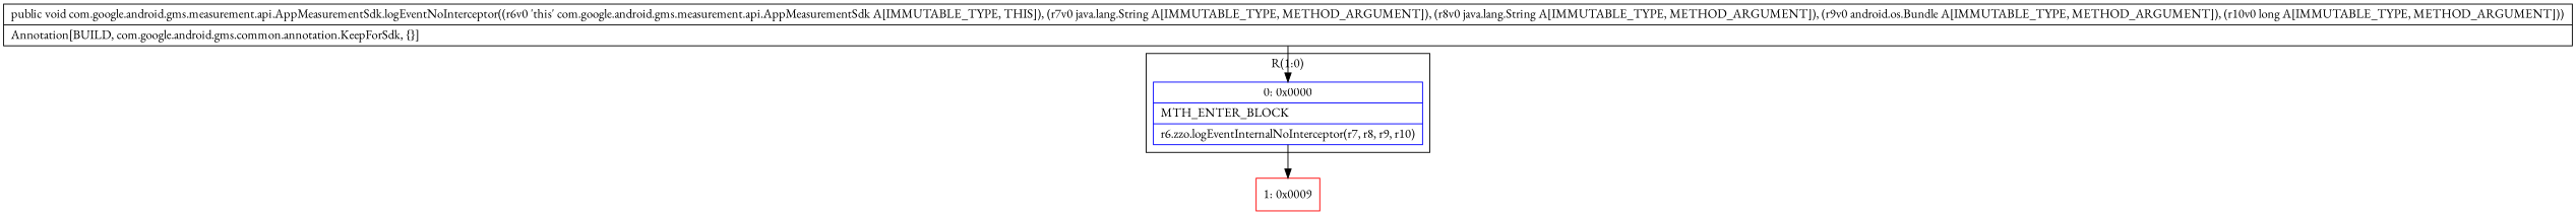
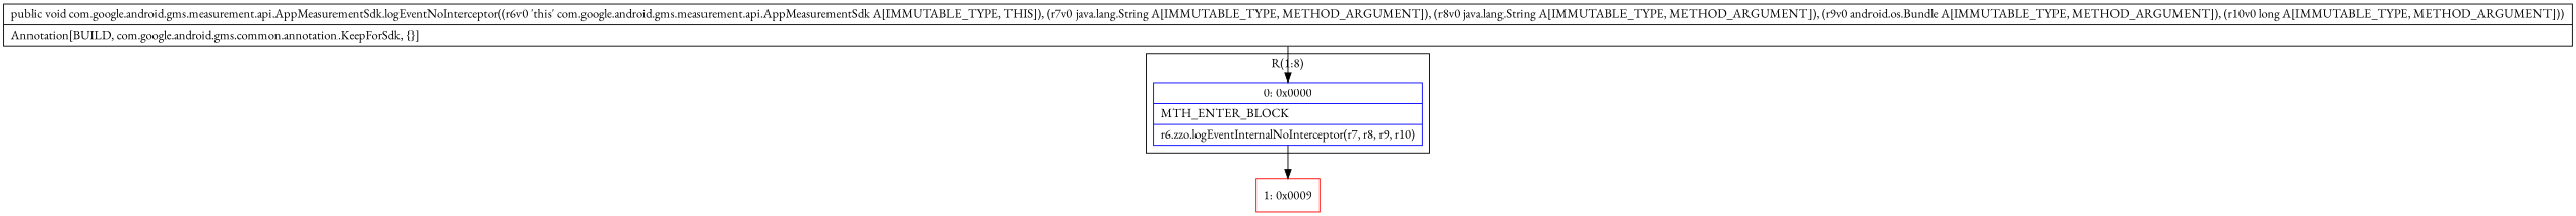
  digraph {
    fontname="EB Garamond"
    node [shape=record fontname="EB Garamond"]
    edge [fontname="EB Garamond"]
    n1 [color=blue label="{0\:\ 0x0000|MTH_ENTER_BLOCK\l|r6.zzo.logEventInternalNoInterceptor(r7, r8, r9, r10)\l}"]
    n2 [color=red label="{1\:\ 0x0009}"]
    n3 [label="{public void com.google.android.gms.measurement.api.AppMeasurementSdk.logEventNoInterceptor((r6v0 'this' com.google.android.gms.measurement.api.AppMeasurementSdk A[IMMUTABLE_TYPE, THIS]), (r7v0 java.lang.String A[IMMUTABLE_TYPE, METHOD_ARGUMENT]), (r8v0 java.lang.String A[IMMUTABLE_TYPE, METHOD_ARGUMENT]), (r9v0 android.os.Bundle A[IMMUTABLE_TYPE, METHOD_ARGUMENT]), (r10v0 long A[IMMUTABLE_TYPE, METHOD_ARGUMENT]))  | Annotation[BUILD, com.google.android.gms.common.annotation.KeepForSdk, \{\}]\l}"]
    subgraph cluster_1 {
-     label="R(1:0)"
+     label="R(1:8)"
      n1
    }
    n1 -> n2
    n3 -> n1
  }
